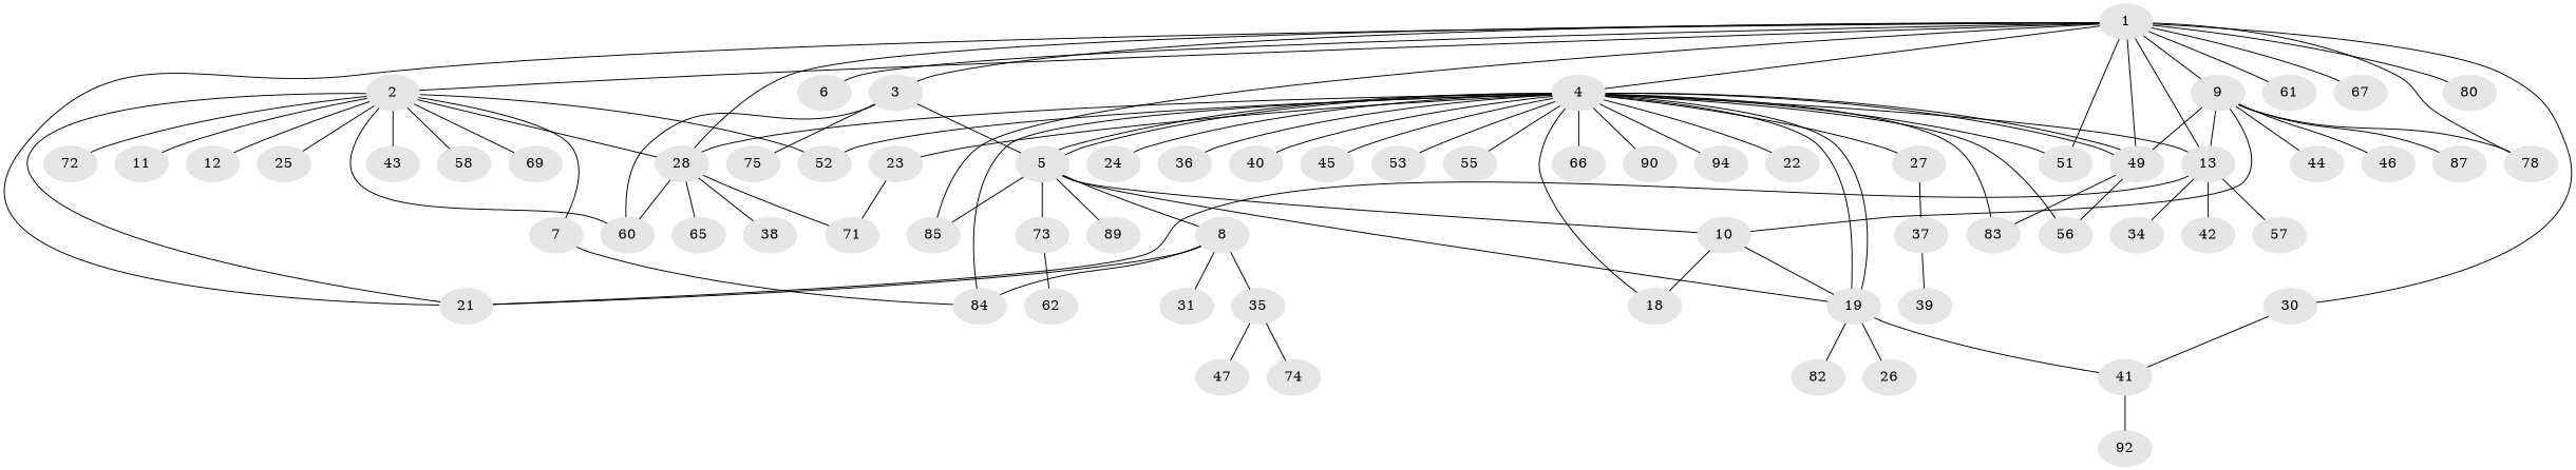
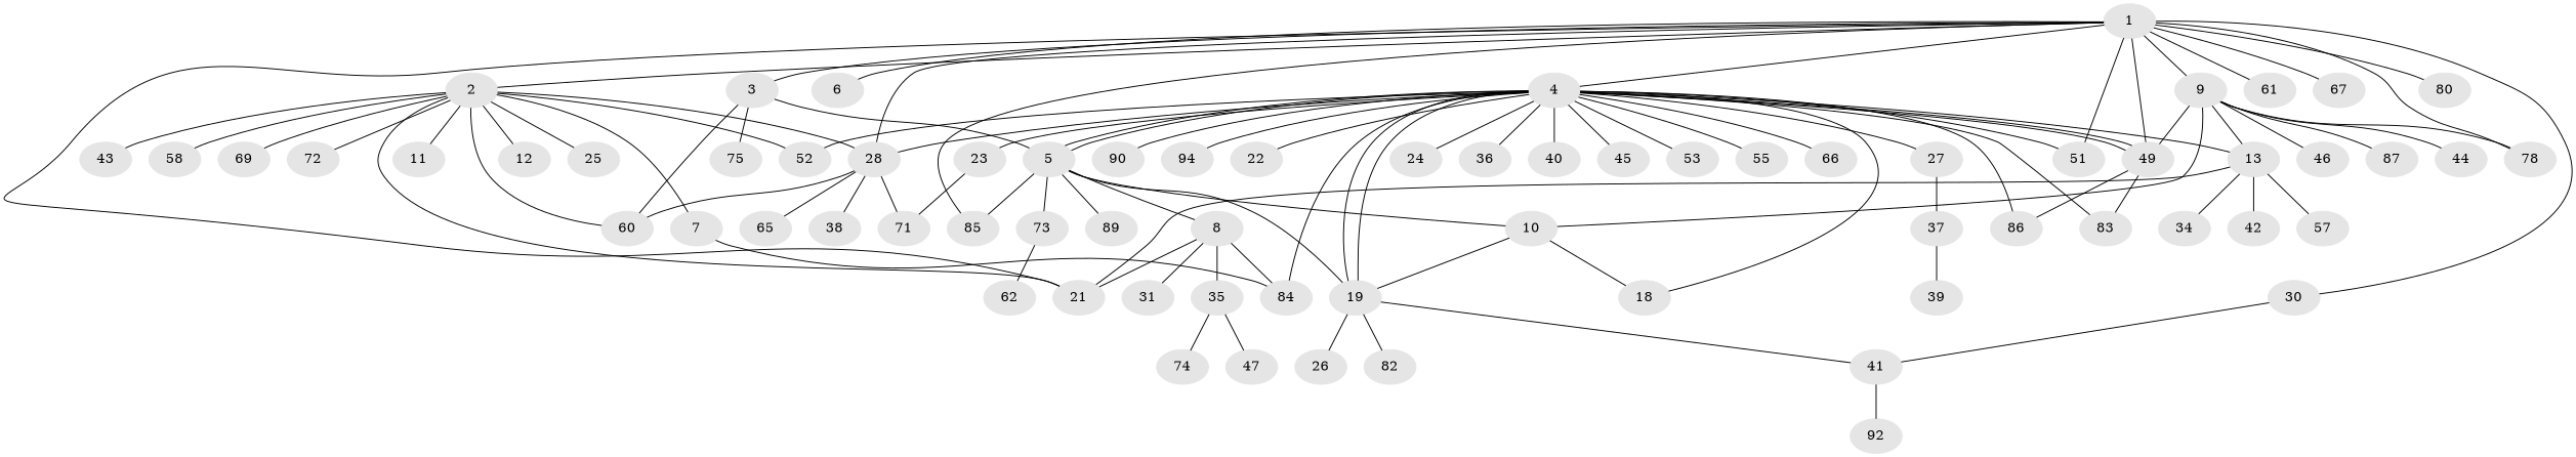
  graph {
    node [color=gray90 style=filled]
    1 [super="+59"]
    2 [super="+32"]
    3 [super="+16"]
    4 [super="+17"]
    6 [super="+14"]
    9 [super="+54"]
    13 [super="+48"]
    21 [super="+50"]
    28 [super="+68"]
    30 [super="+64"]
    49 [super="+77"]
    51
    61 [super="+88"]
    67
    78 [super="+83"]
    80
    85
    7 [super="+15"]
    11 [super="+95"]
    12
    25
    43
    52
    58
    60
    69
    72
    5 [super="+96"]
    75
    18 [super="+93"]
    19 [super="+20"]
    22
    23
    24
    27
    36
    40
    45
    53
    55
-   56
+   56 [label=86]
    66
    n43 [label=83]
    84
    90
    94
    10 [super="+33"]
    44
    46
    87
    34 [super="+79"]
    42 [super="+91"]
    57
    71
    38
    65
    41
    8 [super="+29"]
    73
    89
    26
    82
    37 [super="+76"]
    31 [super="+63"]
    35 [super="+70"]
    62 [super="+86"]
    47
    74
    92
    39
    1 -- 2
    1 -- 3
    1 -- 4
    1 -- 6
    1 -- 9
-   1 -- 13
    1 -- 21
    1 -- 28
    1 -- 30
    1 -- 49
    1 -- 51
    1 -- 61
    1 -- 67
    1 -- 78
    1 -- 80 [weight=2]
    1 -- 85
    2 -- 21
    2 -- 28
    2 -- 7
    2 -- 11
    2 -- 12
    2 -- 25
    2 -- 43
    2 -- 52
    2 -- 58
    2 -- 60
    2 -- 69
    2 -- 72
    3 -- 60
    3 -- 5
    3 -- 75
    4 -- 13
    4 -- 28
    4 -- 49
    4 -- 49
    4 -- 51
    4 -- 52
    4 -- 5
    4 -- 5
    4 -- 18
    4 -- 19
    4 -- 19
    4 -- 22
    4 -- 23
    4 -- 24
    4 -- 27
    4 -- 36
    4 -- 40
    4 -- 45
    4 -- 53
    4 -- 55
    4 -- 56
    4 -- 66
    4 -- n43
    4 -- 84
    4 -- 90
    4 -- 94
    9 -- 13
    9 -- 49
    9 -- 78 [weight=2]
    9 -- 10
    9 -- 44
    9 -- 46
    9 -- 87
    13 -- 21
    13 -- 34
    13 -- 42
    13 -- 57
    28 -- 60
    28 -- 71
    28 -- 38
    28 -- 65
    30 -- 41
    49 -- 56
    49 -- n43
    7 -- 84
    5 -- 85
    5 -- 19
    5 -- 10
    5 -- 8
    5 -- 73
    5 -- 89
    19 -- 41
    19 -- 26
    19 -- 82
    23 -- 71
    27 -- 37
    10 -- 18
    10 -- 19
    41 -- 92
    8 -- 21
    8 -- 84
    8 -- 31
    8 -- 35
    73 -- 62
    37 -- 39
    35 -- 47
    35 -- 74
  }
